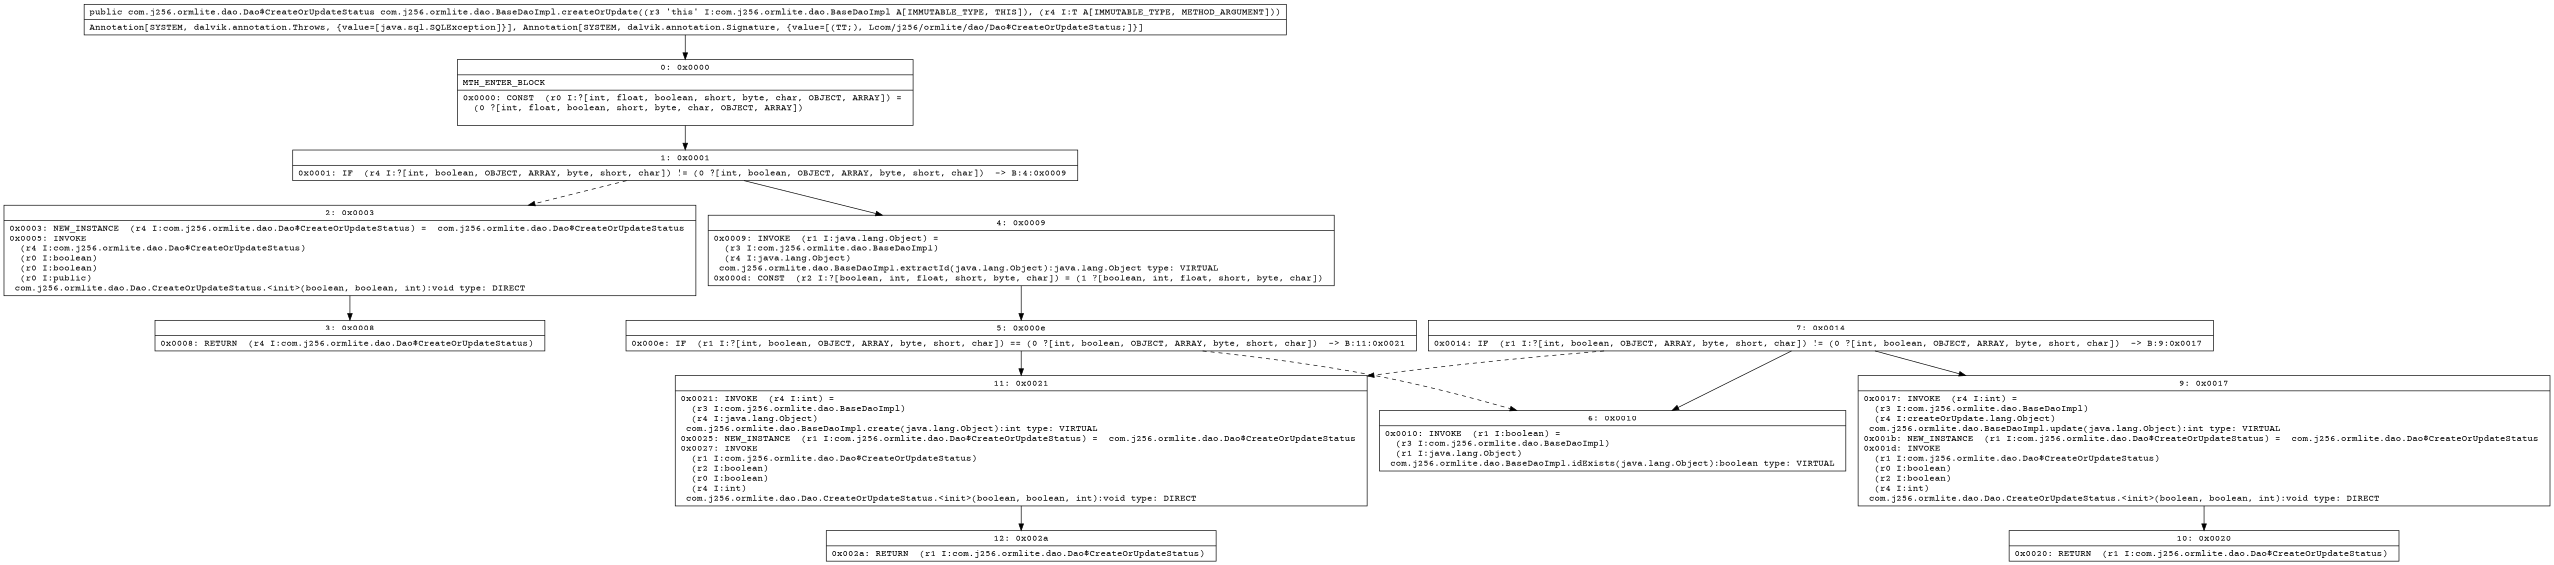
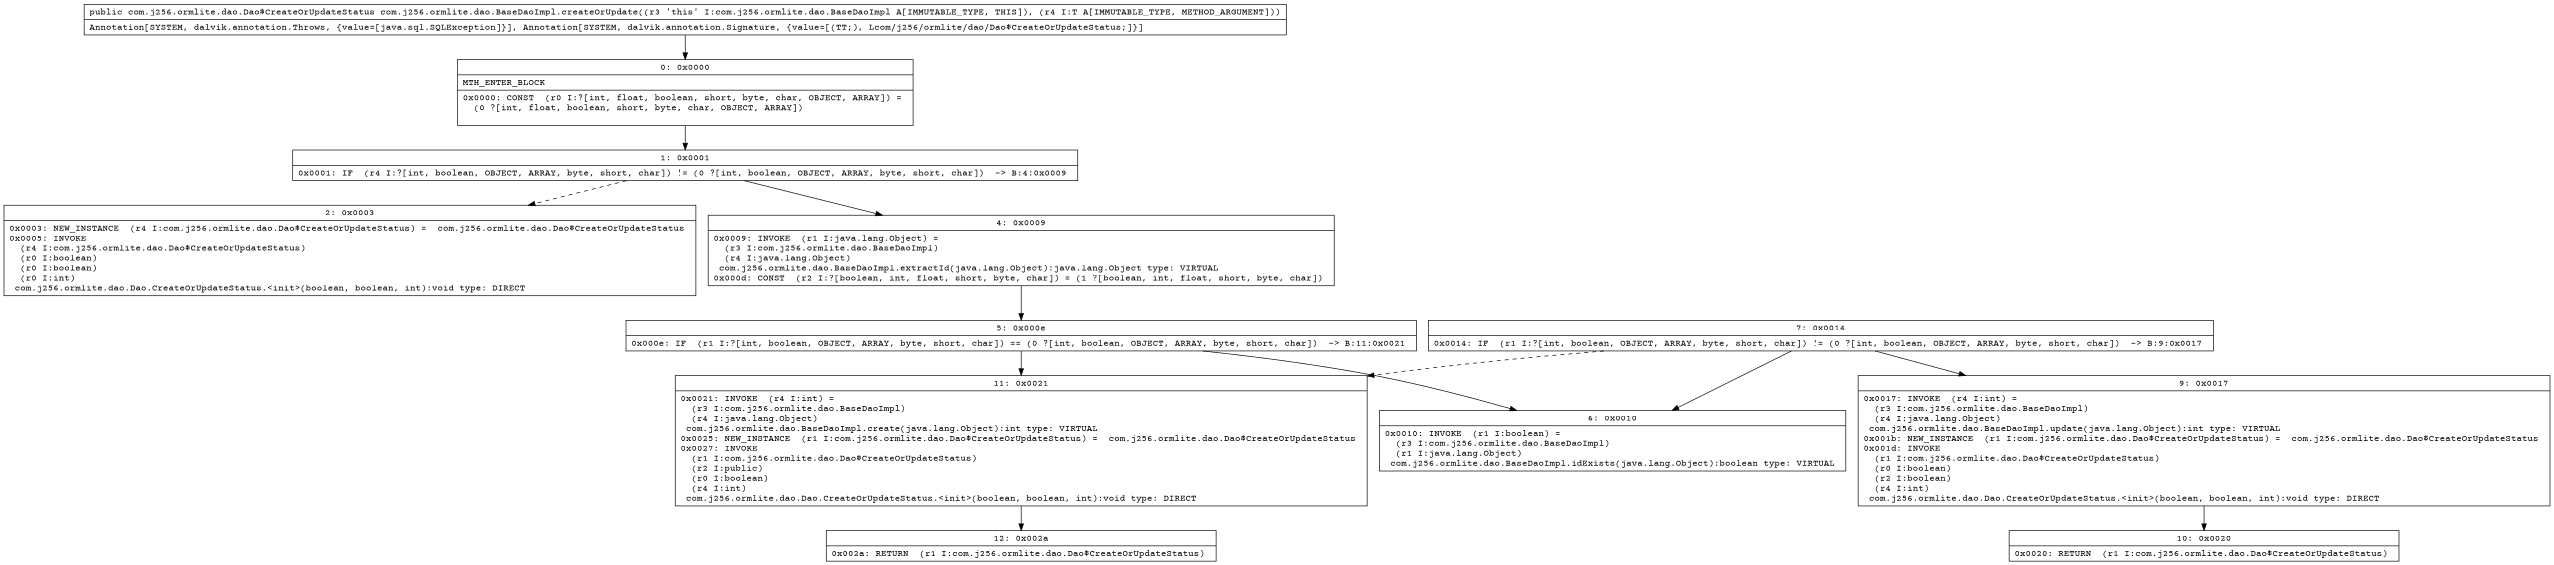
  digraph {
    fontname="Courier Prime"
    node [fontname="Courier Prime" shape=record]
    edge [fontname="Courier Prime"]
    n1 [label="{0\:\ 0x0000|MTH_ENTER_BLOCK\l|0x0000: CONST  (r0 I:?[int, float, boolean, short, byte, char, OBJECT, ARRAY]) = \l  (0 ?[int, float, boolean, short, byte, char, OBJECT, ARRAY])\l \l}"]
    n2 [label="{1\:\ 0x0001|0x0001: IF  (r4 I:?[int, boolean, OBJECT, ARRAY, byte, short, char]) != (0 ?[int, boolean, OBJECT, ARRAY, byte, short, char])  \-\> B:4:0x0009 \l}"]
-   n3 [label="{2\:\ 0x0003|0x0003: NEW_INSTANCE  (r4 I:com.j256.ormlite.dao.Dao$CreateOrUpdateStatus) =  com.j256.ormlite.dao.Dao$CreateOrUpdateStatus \l0x0005: INVOKE  \l  (r4 I:com.j256.ormlite.dao.Dao$CreateOrUpdateStatus)\l  (r0 I:boolean)\l  (r0 I:boolean)\l  (r0 I:public)\l com.j256.ormlite.dao.Dao.CreateOrUpdateStatus.\<init\>(boolean, boolean, int):void type: DIRECT \l}"]
+   n3 [label="{2\:\ 0x0003|0x0003: NEW_INSTANCE  (r4 I:com.j256.ormlite.dao.Dao$CreateOrUpdateStatus) =  com.j256.ormlite.dao.Dao$CreateOrUpdateStatus \l0x0005: INVOKE  \l  (r4 I:com.j256.ormlite.dao.Dao$CreateOrUpdateStatus)\l  (r0 I:boolean)\l  (r0 I:boolean)\l  (r0 I:int)\l com.j256.ormlite.dao.Dao.CreateOrUpdateStatus.\<init\>(boolean, boolean, int):void type: DIRECT \l}"]
    n4 [label="{4\:\ 0x0009|0x0009: INVOKE  (r1 I:java.lang.Object) = \l  (r3 I:com.j256.ormlite.dao.BaseDaoImpl)\l  (r4 I:java.lang.Object)\l com.j256.ormlite.dao.BaseDaoImpl.extractId(java.lang.Object):java.lang.Object type: VIRTUAL \l0x000d: CONST  (r2 I:?[boolean, int, float, short, byte, char]) = (1 ?[boolean, int, float, short, byte, char]) \l}"]
-   n5 [label="{3\:\ 0x0008|0x0008: RETURN  (r4 I:com.j256.ormlite.dao.Dao$CreateOrUpdateStatus) \l}"]
    n6 [label="{5\:\ 0x000e|0x000e: IF  (r1 I:?[int, boolean, OBJECT, ARRAY, byte, short, char]) == (0 ?[int, boolean, OBJECT, ARRAY, byte, short, char])  \-\> B:11:0x0021 \l}"]
    n7 [label="{6\:\ 0x0010|0x0010: INVOKE  (r1 I:boolean) = \l  (r3 I:com.j256.ormlite.dao.BaseDaoImpl)\l  (r1 I:java.lang.Object)\l com.j256.ormlite.dao.BaseDaoImpl.idExists(java.lang.Object):boolean type: VIRTUAL \l}"]
-   n8 [label="{11\:\ 0x0021|0x0021: INVOKE  (r4 I:int) = \l  (r3 I:com.j256.ormlite.dao.BaseDaoImpl)\l  (r4 I:java.lang.Object)\l com.j256.ormlite.dao.BaseDaoImpl.create(java.lang.Object):int type: VIRTUAL \l0x0025: NEW_INSTANCE  (r1 I:com.j256.ormlite.dao.Dao$CreateOrUpdateStatus) =  com.j256.ormlite.dao.Dao$CreateOrUpdateStatus \l0x0027: INVOKE  \l  (r1 I:com.j256.ormlite.dao.Dao$CreateOrUpdateStatus)\l  (r2 I:boolean)\l  (r0 I:boolean)\l  (r4 I:int)\l com.j256.ormlite.dao.Dao.CreateOrUpdateStatus.\<init\>(boolean, boolean, int):void type: DIRECT \l}"]
+   n8 [label="{11\:\ 0x0021|0x0021: INVOKE  (r4 I:int) = \l  (r3 I:com.j256.ormlite.dao.BaseDaoImpl)\l  (r4 I:java.lang.Object)\l com.j256.ormlite.dao.BaseDaoImpl.create(java.lang.Object):int type: VIRTUAL \l0x0025: NEW_INSTANCE  (r1 I:com.j256.ormlite.dao.Dao$CreateOrUpdateStatus) =  com.j256.ormlite.dao.Dao$CreateOrUpdateStatus \l0x0027: INVOKE  \l  (r1 I:com.j256.ormlite.dao.Dao$CreateOrUpdateStatus)\l  (r2 I:public)\l  (r0 I:boolean)\l  (r4 I:int)\l com.j256.ormlite.dao.Dao.CreateOrUpdateStatus.\<init\>(boolean, boolean, int):void type: DIRECT \l}"]
    n9 [label="{12\:\ 0x002a|0x002a: RETURN  (r1 I:com.j256.ormlite.dao.Dao$CreateOrUpdateStatus) \l}"]
    n10 [label="{7\:\ 0x0014|0x0014: IF  (r1 I:?[int, boolean, OBJECT, ARRAY, byte, short, char]) != (0 ?[int, boolean, OBJECT, ARRAY, byte, short, char])  \-\> B:9:0x0017 \l}"]
-   n11 [label="{9\:\ 0x0017|0x0017: INVOKE  (r4 I:int) = \l  (r3 I:com.j256.ormlite.dao.BaseDaoImpl)\l  (r4 I:createOrUpdate.lang.Object)\l com.j256.ormlite.dao.BaseDaoImpl.update(java.lang.Object):int type: VIRTUAL \l0x001b: NEW_INSTANCE  (r1 I:com.j256.ormlite.dao.Dao$CreateOrUpdateStatus) =  com.j256.ormlite.dao.Dao$CreateOrUpdateStatus \l0x001d: INVOKE  \l  (r1 I:com.j256.ormlite.dao.Dao$CreateOrUpdateStatus)\l  (r0 I:boolean)\l  (r2 I:boolean)\l  (r4 I:int)\l com.j256.ormlite.dao.Dao.CreateOrUpdateStatus.\<init\>(boolean, boolean, int):void type: DIRECT \l}"]
+   n11 [label="{9\:\ 0x0017|0x0017: INVOKE  (r4 I:int) = \l  (r3 I:com.j256.ormlite.dao.BaseDaoImpl)\l  (r4 I:java.lang.Object)\l com.j256.ormlite.dao.BaseDaoImpl.update(java.lang.Object):int type: VIRTUAL \l0x001b: NEW_INSTANCE  (r1 I:com.j256.ormlite.dao.Dao$CreateOrUpdateStatus) =  com.j256.ormlite.dao.Dao$CreateOrUpdateStatus \l0x001d: INVOKE  \l  (r1 I:com.j256.ormlite.dao.Dao$CreateOrUpdateStatus)\l  (r0 I:boolean)\l  (r2 I:boolean)\l  (r4 I:int)\l com.j256.ormlite.dao.Dao.CreateOrUpdateStatus.\<init\>(boolean, boolean, int):void type: DIRECT \l}"]
    n12 [label="{10\:\ 0x0020|0x0020: RETURN  (r1 I:com.j256.ormlite.dao.Dao$CreateOrUpdateStatus) \l}"]
    n13 [label="{public com.j256.ormlite.dao.Dao$CreateOrUpdateStatus com.j256.ormlite.dao.BaseDaoImpl.createOrUpdate((r3 'this' I:com.j256.ormlite.dao.BaseDaoImpl A[IMMUTABLE_TYPE, THIS]), (r4 I:T A[IMMUTABLE_TYPE, METHOD_ARGUMENT]))  | Annotation[SYSTEM, dalvik.annotation.Throws, \{value=[java.sql.SQLException]\}], Annotation[SYSTEM, dalvik.annotation.Signature, \{value=[(TT;), Lcom\/j256\/ormlite\/dao\/Dao$CreateOrUpdateStatus;]\}]\l}"]
    n1 -> n2
    n2 -> n3 [style=dashed]
    n2 -> n4
-   n3 -> n5
    n4 -> n6
-   n6 -> n7 [style=dashed]
+   n6 -> n7 [style=solid]
    n6 -> n8
    n8 -> n9
    n10 -> n7
    n10 -> n8 [style=dashed]
    n10 -> n11
    n11 -> n12
    n13 -> n1
  }
